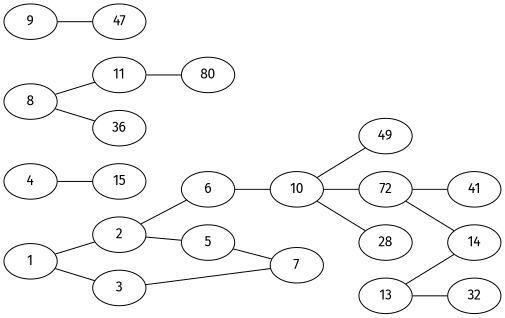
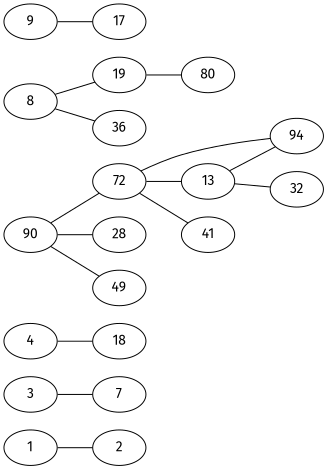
  graph {
    fontname="Fira Sans"
    rankdir=LR
    node [chem=C fontname="Fira Sans"]
    edge [fontname="Fira Sans" valence=1]
    1
    2
    3
-   5 [chem=N]
-   6 [chem=O]
    7 [chem=S]
-   15 [chem=H]
+   15 [chem=H label=18]
    4
-   10
+   10 [label=90]
    8
-   11
+   11 [label=19]
    n12 [chem=H label=36]
-   17 [chem=H label=47]
+   17 [chem=H]
    9
    n15 [label=72]
    n16 [chem=H label=28]
    n17 [chem=H label=49]
    n18 [chem=H label=80]
    13
-   14 [chem=O]
+   14 [chem=O label=94]
    n21 [chem=H label=41]
    n22 [chem=H label=32]
    1 -- 2
-   1 -- 3
-   2 -- 5 [valence=2]
-   2 -- 6
    3 -- 7
-   5 -- 7
-   6 -- 10
    4 -- 15
    10 -- n15
    10 -- n16
    10 -- n17
    8 -- 11
    8 -- n12
    11 -- n18
    9 -- 17
+   n15 -- 13
    n15 -- 14
    n15 -- n21
    13 -- 14
    13 -- n22
  }
